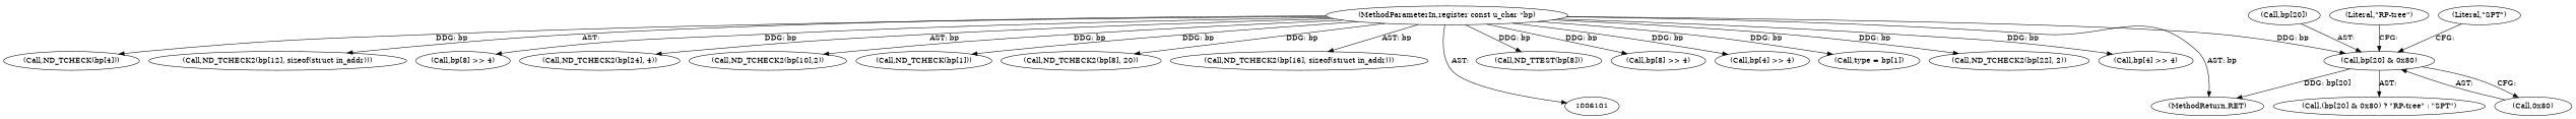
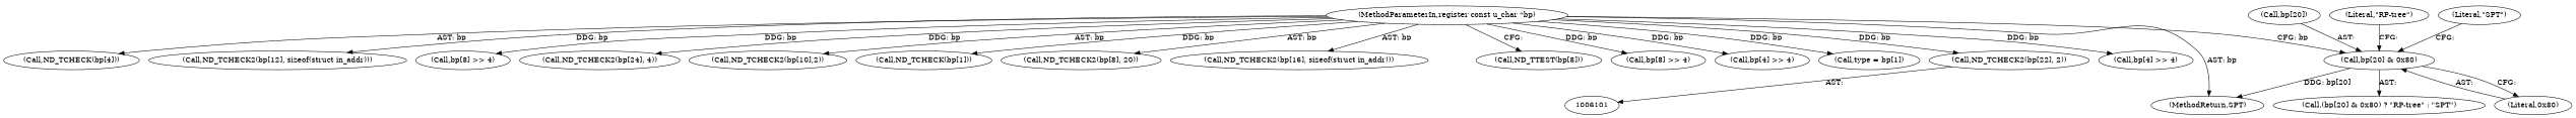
  digraph {
    n1 [label="(Call,bp[20] & 0x80)"]
-   n2 [label="(MethodReturn,RET)"]
-   n3 [label="(Call,0x80)"]
+   n2 [label="(MethodReturn,SPT)"]
+   n3 [label="(Literal,0x80)"]
    n4 [label="(Call,(bp[20] & 0x80) ? \"RP-tree\" : \"SPT\")"]
    n5 [label="(MethodParameterIn,register const u_char *bp)"]
    n6 [label="(Call,bp[4] >> 4)"]
    n7 [label="(Call,ND_TCHECK(bp[4]))"]
    n8 [label="(Call,ND_TCHECK2(bp[12], sizeof(struct in_addr)))"]
    n9 [label="(Call,bp[8] >> 4)"]
    n10 [label="(Call,ND_TCHECK2(bp[24], 4))"]
    n11 [label="(Call,ND_TCHECK2(bp[10],2))"]
    n12 [label="(Call,ND_TCHECK(bp[1]))"]
    n13 [label="(Call,ND_TCHECK2(bp[8], 20))"]
    n14 [label="(Call,ND_TCHECK2(bp[16], sizeof(struct in_addr)))"]
    n15 [label="(Call,ND_TCHECK2(bp[22], 2))"]
    n16 [label="(Call,ND_TTEST(bp[8]))"]
    n17 [label="(Call,bp[8] >> 4)"]
    n18 [label="(Call,bp[4] >> 4)"]
    n19 [label="(Call,type = bp[1])"]
    n20 [label=1006101]
    n21 [label="(Literal,\"SPT\")"]
    n22 [label="(Call,bp[20])"]
    n23 [label="(Literal,\"RP-tree\")"]
    n1 -> n2 [label="DDG: bp[20]"]
    n1 -> n3 [label="CFG: "]
    n1 -> n4 [label="AST: "]
    n3 -> n1 [label="AST: "]
-   n5 -> n1 [label="DDG: bp"]
+   n5 -> n1 [label="CFG: bp"]
    n5 -> n2 [label="AST: bp"]
    n5 -> n6 [label="DDG: bp"]
-   n5 -> n7 [label="DDG: bp"]
-   n5 -> n8 [label="AST: "]
+   n5 -> n7 [label="AST: bp"]
+   n5 -> n8 [label="DDG: bp"]
    n5 -> n9 [label="DDG: bp"]
-   n5 -> n10 [label="AST: bp"]
-   n5 -> n11 [label="DDG: bp"]
+   n5 -> n10 [label="DDG: bp"]
+   n5 -> n11 [label="AST: bp"]
    n5 -> n12 [label="DDG: bp"]
-   n5 -> n13 [label="DDG: bp"]
+   n5 -> n13 [label="AST: bp"]
    n5 -> n14 [label="AST: bp"]
    n5 -> n15 [label="DDG: bp"]
-   n5 -> n16 [label="DDG: bp"]
+   n5 -> n16 [label="CFG: "]
    n5 -> n17 [label="DDG: bp"]
    n5 -> n18 [label="DDG: bp"]
    n5 -> n19 [label="DDG: bp"]
-   n5 -> n20 [label="AST: "]
+   n15 -> n20 [label="AST: "]
    n21 -> n1 [label="CFG: "]
    n22 -> n1 [label="AST: "]
    n23 -> n1 [label="CFG: "]
  }
